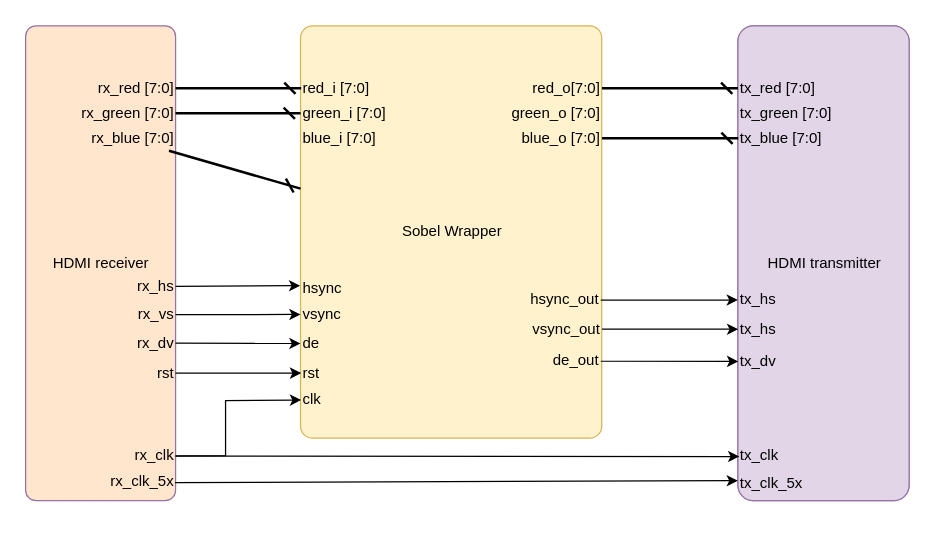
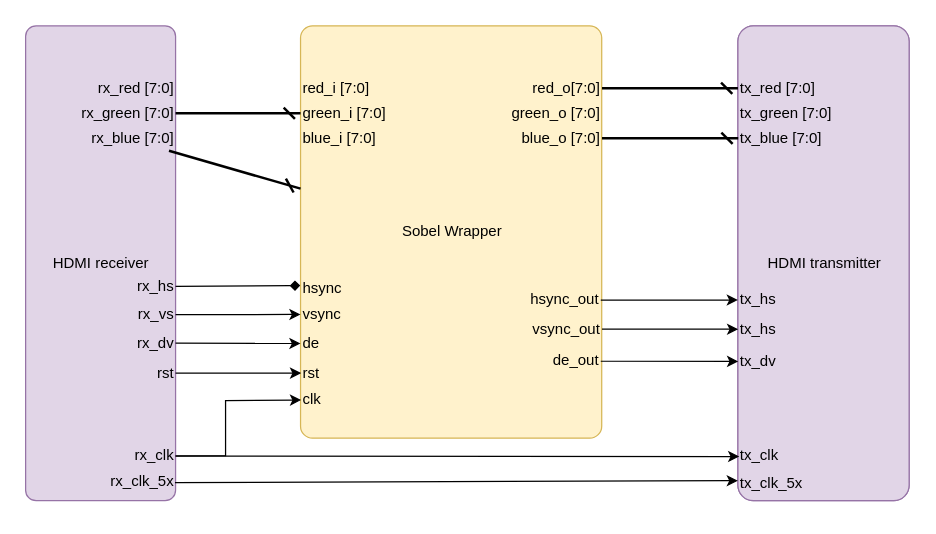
  <mxCell id="0" />
  <mxCell id="1" parent="0" />
  <mxCell id="2" value="" style="group;html=1;" vertex="1" connectable="0" parent="1"><mxGeometry x="20" y="20" width="122.38" height="384.62" as="geometry" /></mxCell>
- <mxCell id="3" value="HDMI receiver" style="rounded=1;fillColor=#ffe6cc;strokeColor=#9673a6;arcSize=7;html=1;" vertex="1" parent="2"><mxGeometry width="120.0" height="380.0" as="geometry" /></mxCell>
+ <mxCell id="3" value="HDMI receiver" style="rounded=1;fillColor=#e1d5e7;strokeColor=#9673a6;arcSize=7;html=1;" vertex="1" parent="2"><mxGeometry width="120.0" height="380.0" as="geometry" /></mxCell>
  <mxCell id="4" value="rx_red [7:0]" style="text;resizable=0;autosize=1;align=right;verticalAlign=middle;points=[];fillColor=none;strokeColor=none;rounded=0;html=1;" vertex="1" parent="2"><mxGeometry x="40" y="40.004" width="80" height="20" as="geometry" /></mxCell>
  <mxCell id="5" value="rx_green [7:0]" style="text;resizable=0;autosize=1;align=right;verticalAlign=middle;points=[];fillColor=none;strokeColor=none;rounded=0;html=1;" vertex="1" parent="2"><mxGeometry x="30.0" y="59.999" width="90" height="20" as="geometry" /></mxCell>
  <mxCell id="6" value="rx_blue [7:0]" style="text;resizable=0;autosize=1;align=right;verticalAlign=middle;points=[];fillColor=none;strokeColor=none;rounded=0;html=1;" vertex="1" parent="2"><mxGeometry x="40" y="80.003" width="80" height="20" as="geometry" /></mxCell>
  <mxCell id="7" value="" style="group;html=1;" vertex="1" connectable="0" parent="2"><mxGeometry x="64.76" y="195.8" width="55.24" height="150.288" as="geometry" /></mxCell>
  <mxCell id="8" value="rx_hs" style="text;strokeColor=none;fillColor=none;align=right;verticalAlign=middle;rounded=0;html=1;" vertex="1" parent="7"><mxGeometry x="2.842e-14" width="55.24" height="25.55" as="geometry" /></mxCell>
  <mxCell id="9" value="rx_vs" style="text;strokeColor=none;fillColor=none;align=right;verticalAlign=middle;rounded=0;html=1;" vertex="1" parent="2"><mxGeometry x="64.76" y="217.129" width="55.24" height="27.97" as="geometry" /></mxCell>
  <mxCell id="10" value="rx_clk_5x" style="text;strokeColor=none;fillColor=none;align=right;verticalAlign=middle;rounded=0;html=1;" vertex="1" parent="2"><mxGeometry x="64.76" y="346.08" width="55.48" height="38.54" as="geometry" /></mxCell>
  <mxCell id="11" value="rx_clk" style="text;strokeColor=none;fillColor=none;align=right;verticalAlign=middle;rounded=0;html=1;" vertex="1" parent="2"><mxGeometry x="78.093" y="325.004" width="41.907" height="38.543" as="geometry" /></mxCell>
  <mxCell id="12" value="rx_dv" style="text;strokeColor=none;fillColor=none;align=right;verticalAlign=middle;rounded=0;html=1;" vertex="1" parent="2"><mxGeometry x="78.093" y="234.927" width="41.907" height="38.543" as="geometry" /></mxCell>
  <mxCell id="13" value="rst" style="text;strokeColor=none;fillColor=none;align=right;verticalAlign=middle;rounded=0;html=1;" vertex="1" parent="2"><mxGeometry x="78.09" y="260.0" width="41.91" height="35.8" as="geometry" /></mxCell>
  <mxCell id="14" value="" style="group;html=1;" vertex="1" connectable="0" parent="1"><mxGeometry x="590" y="20" width="137" height="380" as="geometry" /></mxCell>
  <mxCell id="15" value="HDMI transmitter" style="rounded=1;fillColor=#e1d5e7;strokeColor=#9673a6;arcSize=9;html=1;" vertex="1" parent="14"><mxGeometry width="137" height="380.0" as="geometry" /></mxCell>
  <mxCell id="16" value="tx_red" style="text;resizable=0;autosize=1;align=center;verticalAlign=middle;points=[];fillColor=none;strokeColor=none;rounded=0;html=1;" vertex="1" parent="14"><mxGeometry x="5" y="35.014" width="50" height="20" as="geometry" /></mxCell>
  <mxCell id="17" value="tx_green" style="text;resizable=0;autosize=1;align=center;verticalAlign=middle;points=[];fillColor=none;strokeColor=none;rounded=0;html=1;" vertex="1" parent="14"><mxGeometry y="75.729" width="60" height="20" as="geometry" /></mxCell>
  <mxCell id="18" value="tx_blue" style="text;resizable=0;autosize=1;align=center;verticalAlign=middle;points=[];fillColor=none;strokeColor=none;rounded=0;html=1;" vertex="1" parent="14"><mxGeometry x="5" y="116.443" width="50" height="20" as="geometry" /></mxCell>
  <mxCell id="19" value="tx_red" style="text;resizable=0;autosize=1;align=center;verticalAlign=middle;points=[];fillColor=none;strokeColor=none;rounded=0;html=1;" vertex="1" parent="14"><mxGeometry x="5" y="35.014" width="50" height="20" as="geometry" /></mxCell>
  <mxCell id="20" value="tx_green" style="text;resizable=0;autosize=1;align=center;verticalAlign=middle;points=[];fillColor=none;strokeColor=none;rounded=0;html=1;" vertex="1" parent="14"><mxGeometry y="75.729" width="60" height="20" as="geometry" /></mxCell>
  <mxCell id="21" value="tx_blue" style="text;resizable=0;autosize=1;align=center;verticalAlign=middle;points=[];fillColor=none;strokeColor=none;rounded=0;html=1;" vertex="1" parent="14"><mxGeometry x="5" y="116.443" width="50" height="20" as="geometry" /></mxCell>
  <mxCell id="22" value="tx_red" style="text;resizable=0;autosize=1;align=center;verticalAlign=middle;points=[];fillColor=none;strokeColor=none;rounded=0;html=1;" vertex="1" parent="14"><mxGeometry x="5" y="35.014" width="50" height="20" as="geometry" /></mxCell>
  <mxCell id="23" value="tx_green" style="text;resizable=0;autosize=1;align=center;verticalAlign=middle;points=[];fillColor=none;strokeColor=none;rounded=0;html=1;" vertex="1" parent="14"><mxGeometry y="75.729" width="60" height="20" as="geometry" /></mxCell>
  <mxCell id="24" value="tx_blue" style="text;resizable=0;autosize=1;align=center;verticalAlign=middle;points=[];fillColor=none;strokeColor=none;rounded=0;html=1;" vertex="1" parent="14"><mxGeometry x="5" y="116.443" width="50" height="20" as="geometry" /></mxCell>
  <mxCell id="25" value="tx_red" style="text;resizable=0;autosize=1;align=center;verticalAlign=middle;points=[];fillColor=none;strokeColor=none;rounded=0;html=1;" vertex="1" parent="14"><mxGeometry x="5" y="35.014" width="50" height="20" as="geometry" /></mxCell>
  <mxCell id="26" value="tx_green" style="text;resizable=0;autosize=1;align=center;verticalAlign=middle;points=[];fillColor=none;strokeColor=none;rounded=0;html=1;" vertex="1" parent="14"><mxGeometry y="75.729" width="60" height="20" as="geometry" /></mxCell>
  <mxCell id="27" value="tx_blue" style="text;resizable=0;autosize=1;align=center;verticalAlign=middle;points=[];fillColor=none;strokeColor=none;rounded=0;html=1;" vertex="1" parent="14"><mxGeometry x="5" y="116.443" width="50" height="20" as="geometry" /></mxCell>
  <mxCell id="28" value="tx_hs" style="text;strokeColor=none;fillColor=none;align=center;verticalAlign=middle;rounded=0;html=1;" vertex="1" parent="14"><mxGeometry x="-4.663e-15" y="217.899" width="55.24" height="21.333" as="geometry" /></mxCell>
  <mxCell id="29" value="tx_dv" style="text;strokeColor=none;fillColor=none;align=center;verticalAlign=middle;rounded=0;html=1;" vertex="1" parent="14"><mxGeometry y="240.15" width="53.04" height="28.4" as="geometry" /></mxCell>
  <mxCell id="30" value="tx_hs" style="text;strokeColor=none;fillColor=none;align=center;verticalAlign=middle;rounded=0;html=1;" vertex="1" parent="14"><mxGeometry x="-0.24" y="195.796" width="55.24" height="18.827" as="geometry" /></mxCell>
  <mxCell id="31" value="hsync_out" style="text;strokeColor=none;fillColor=none;align=center;verticalAlign=middle;rounded=0;html=1;" vertex="1" parent="14"><mxGeometry x="-165.24" y="195.796" width="55.24" height="18.827" as="geometry" /></mxCell>
  <mxCell id="32" value="vsync_out" style="text;strokeColor=none;fillColor=none;align=center;verticalAlign=middle;rounded=0;html=1;" vertex="1" parent="14"><mxGeometry x="-164.24" y="217.899" width="55.24" height="21.333" as="geometry" /></mxCell>
  <mxCell id="33" value="de_out" style="text;strokeColor=none;fillColor=none;align=center;verticalAlign=middle;rounded=0;html=1;" vertex="1" parent="14"><mxGeometry x="-151.907" y="240.003" width="41.907" height="28.4" as="geometry" /></mxCell>
  <mxCell id="34" value="" style="group;html=1;" vertex="1" connectable="0" parent="14"><mxGeometry width="137" height="380" as="geometry" /></mxCell>
  <mxCell id="35" value="HDMI transmitter" style="rounded=1;fillColor=#e1d5e7;strokeColor=#9673a6;arcSize=9;html=1;" vertex="1" parent="34"><mxGeometry width="137" height="380.0" as="geometry" /></mxCell>
  <mxCell id="36" value="tx_blue [7:0]" style="text;resizable=0;autosize=1;align=left;verticalAlign=middle;points=[];fillColor=none;strokeColor=none;rounded=0;html=1;" vertex="1" parent="34"><mxGeometry x="0.24" y="80.013" width="80" height="20" as="geometry" /></mxCell>
  <mxCell id="37" value="tx_red [7:0]" style="text;resizable=0;autosize=1;align=left;verticalAlign=middle;points=[];fillColor=none;strokeColor=none;rounded=0;html=1;" vertex="1" parent="34"><mxGeometry x="2.22e-16" y="40.004" width="80" height="20" as="geometry" /></mxCell>
  <mxCell id="38" value="tx_green [7:0]" style="text;resizable=0;autosize=1;align=left;verticalAlign=middle;points=[];fillColor=none;strokeColor=none;rounded=0;html=1;" vertex="1" parent="34"><mxGeometry x="0.24" y="60.009" width="90" height="20" as="geometry" /></mxCell>
  <mxCell id="39" value="tx_hs" style="text;strokeColor=none;fillColor=none;align=left;verticalAlign=middle;rounded=0;html=1;" vertex="1" parent="34"><mxGeometry x="0.24" y="232.099" width="55.24" height="21.333" as="geometry" /></mxCell>
  <mxCell id="40" value="tx_dv" style="text;strokeColor=none;fillColor=none;align=left;verticalAlign=middle;rounded=0;html=1;" vertex="1" parent="34"><mxGeometry x="0.24" y="254.35" width="53.04" height="28.4" as="geometry" /></mxCell>
  <mxCell id="41" value="tx_hs" style="text;strokeColor=none;fillColor=none;align=left;verticalAlign=middle;rounded=0;html=1;" vertex="1" parent="34"><mxGeometry x="-4.441e-15" y="209.996" width="55.24" height="18.827" as="geometry" /></mxCell>
  <mxCell id="42" value="tx_clk" style="text;strokeColor=none;fillColor=none;align=left;verticalAlign=middle;rounded=0;html=1;" vertex="1" parent="34"><mxGeometry x="0.24" y="330.08" width="53.04" height="28.4" as="geometry" /></mxCell>
  <mxCell id="43" value="tx_clk_5x" style="text;strokeColor=none;fillColor=none;align=left;verticalAlign=middle;rounded=0;html=1;" vertex="1" parent="34"><mxGeometry x="0.24" y="351.6" width="60" height="28.4" as="geometry" /></mxCell>
  <mxCell id="44" value="Sobel Wrapper" style="rounded=1;fillColor=#fff2cc;strokeColor=#d6b656;arcSize=4;html=1;" vertex="1" parent="1"><mxGeometry x="240" y="20" width="241" height="330" as="geometry" /></mxCell>
  <mxCell id="45" value="red_i [7:0]" style="text;resizable=0;autosize=1;align=left;verticalAlign=middle;points=[];fillColor=none;strokeColor=none;rounded=0;html=1;" vertex="1" parent="1"><mxGeometry x="240.48" y="60" width="70" height="20" as="geometry" /></mxCell>
  <mxCell id="46" value="green_i [7:0]" style="text;resizable=0;autosize=1;align=left;verticalAlign=middle;points=[];fillColor=none;strokeColor=none;rounded=0;html=1;" vertex="1" parent="1"><mxGeometry x="240" y="80" width="80" height="20" as="geometry" /></mxCell>
  <mxCell id="47" value="blue_i [7:0]" style="text;resizable=0;autosize=1;align=left;verticalAlign=middle;points=[];fillColor=none;strokeColor=none;rounded=0;html=1;" vertex="1" parent="1"><mxGeometry x="240" y="100" width="70" height="20" as="geometry" /></mxCell>
  <mxCell id="48" value="vsync" style="text;strokeColor=none;fillColor=none;align=left;verticalAlign=middle;rounded=0;html=1;" vertex="1" parent="1"><mxGeometry x="240" y="239.68" width="55.24" height="22.87" as="geometry" /></mxCell>
  <mxCell id="49" value="hsync" style="text;strokeColor=none;fillColor=none;align=left;verticalAlign=middle;rounded=0;html=1;" vertex="1" parent="1"><mxGeometry x="240" y="220.856" width="55.24" height="18.827" as="geometry" /></mxCell>
  <mxCell id="50" value="de" style="text;strokeColor=none;fillColor=none;align=left;verticalAlign=middle;rounded=0;html=1;" vertex="1" parent="1"><mxGeometry x="240" y="260" width="42.87" height="28.4" as="geometry" /></mxCell>
  <mxCell id="51" value="vsync_out" style="text;strokeColor=none;fillColor=none;align=right;verticalAlign=middle;rounded=0;html=1;" vertex="1" parent="1"><mxGeometry x="426" y="252.099" width="55.24" height="21.333" as="geometry" /></mxCell>
  <mxCell id="52" value="de_out" style="text;strokeColor=none;fillColor=none;align=right;verticalAlign=middle;rounded=0;html=1;" vertex="1" parent="1"><mxGeometry x="438.333" y="274.203" width="41.907" height="28.4" as="geometry" /></mxCell>
  <mxCell id="53" value="" style="edgeStyle=orthogonalEdgeStyle;rounded=0;orthogonalLoop=1;jettySize=auto;strokeWidth=2;endArrow=dash;endFill=0;html=1;" edge="1" parent="1" source="54" target="37"><mxGeometry relative="1" as="geometry" /></mxCell>
  <mxCell id="54" value="red_o[7:0]" style="text;resizable=0;autosize=1;align=right;verticalAlign=middle;points=[];fillColor=none;strokeColor=none;rounded=0;html=1;" vertex="1" parent="1"><mxGeometry x="411.24" y="60" width="70" height="20" as="geometry" /></mxCell>
  <mxCell id="55" value="green_o [7:0]" style="text;resizable=0;autosize=1;align=right;verticalAlign=middle;points=[];fillColor=none;strokeColor=none;rounded=0;html=1;" vertex="1" parent="1"><mxGeometry x="391.24" y="80" width="90" height="20" as="geometry" /></mxCell>
  <mxCell id="56" value="" style="edgeStyle=orthogonalEdgeStyle;rounded=0;orthogonalLoop=1;jettySize=auto;strokeWidth=2;endArrow=dash;endFill=0;html=1;" edge="1" parent="1" source="57" target="36"><mxGeometry relative="1" as="geometry" /></mxCell>
  <mxCell id="57" value="blue_o [7:0]" style="text;resizable=0;autosize=1;align=right;verticalAlign=middle;points=[];fillColor=none;strokeColor=none;rounded=0;html=1;" vertex="1" parent="1"><mxGeometry x="401.24" y="100" width="80" height="20" as="geometry" /></mxCell>
  <mxCell id="58" value="hsync_out" style="text;strokeColor=none;fillColor=none;align=right;verticalAlign=middle;rounded=0;html=1;" vertex="1" parent="1"><mxGeometry x="425" y="229.996" width="55.24" height="18.827" as="geometry" /></mxCell>
  <mxCell id="59" value="clk" style="text;strokeColor=none;fillColor=none;align=left;verticalAlign=middle;rounded=0;html=1;" vertex="1" parent="1"><mxGeometry x="240.483" y="305.073" width="41.907" height="28.4" as="geometry" /></mxCell>
  <mxCell id="60" value="rst" style="text;strokeColor=none;fillColor=none;align=left;verticalAlign=middle;rounded=0;html=1;" vertex="1" parent="1"><mxGeometry x="240.483" y="283.703" width="41.907" height="28.4" as="geometry" /></mxCell>
- <mxCell id="61" value="" style="endArrow=classic;rounded=0;entryX=-0.001;entryY=0.63;entryDx=0;entryDy=0;entryPerimeter=0;html=1;" edge="1" parent="1" source="8" target="44"><mxGeometry width="50" height="50" relative="1" as="geometry"><mxPoint x="180" y="180" as="sourcePoint" /><mxPoint x="230" y="130" as="targetPoint" /></mxGeometry></mxCell>
+ <mxCell id="61" value="" style="endArrow=diamond;rounded=0;entryX=-0.001;entryY=0.63;entryDx=0;entryDy=0;entryPerimeter=0;html=1;" edge="1" parent="1" source="8" target="44"><mxGeometry width="50" height="50" relative="1" as="geometry"><mxPoint x="180" y="180" as="sourcePoint" /><mxPoint x="230" y="130" as="targetPoint" /></mxGeometry></mxCell>
  <mxCell id="62" value="" style="endArrow=classic;rounded=0;html=1;" edge="1" parent="1" source="9"><mxGeometry width="50" height="50" relative="1" as="geometry"><mxPoint x="150" y="235.314" as="sourcePoint" /><mxPoint x="240" y="251" as="targetPoint" /></mxGeometry></mxCell>
  <mxCell id="63" value="" style="endArrow=classic;rounded=0;entryX=0;entryY=0.5;entryDx=0;entryDy=0;html=1;" edge="1" parent="1" target="50"><mxGeometry width="50" height="50" relative="1" as="geometry"><mxPoint x="140" y="274" as="sourcePoint" /><mxPoint x="230" y="274" as="targetPoint" /></mxGeometry></mxCell>
  <mxCell id="64" value="" style="endArrow=classic;rounded=0;html=1;" edge="1" parent="1" target="60"><mxGeometry width="50" height="50" relative="1" as="geometry"><mxPoint x="140" y="298" as="sourcePoint" /><mxPoint x="283.34" y="265.231" as="targetPoint" /></mxGeometry></mxCell>
  <mxCell id="65" value="" style="endArrow=classic;rounded=0;html=1;" edge="1" parent="1" source="58" target="41"><mxGeometry width="50" height="50" relative="1" as="geometry"><mxPoint x="500" y="260" as="sourcePoint" /><mxPoint x="550" y="210" as="targetPoint" /></mxGeometry></mxCell>
  <mxCell id="66" value="" style="endArrow=classic;rounded=0;html=1;" edge="1" parent="1" source="51" target="39"><mxGeometry width="50" height="50" relative="1" as="geometry"><mxPoint x="492.541" y="233.722" as="sourcePoint" /><mxPoint x="600" y="239.409" as="targetPoint" /></mxGeometry></mxCell>
  <mxCell id="67" value="" style="endArrow=classic;rounded=0;html=1;" edge="1" parent="1" source="52" target="40"><mxGeometry width="50" height="50" relative="1" as="geometry"><mxPoint x="491" y="258.721" as="sourcePoint" /><mxPoint x="599.76" y="259.331" as="targetPoint" /></mxGeometry></mxCell>
  <mxCell id="68" value="" style="endArrow=classic;rounded=0;exitX=0.996;exitY=0.962;exitDx=0;exitDy=0;exitPerimeter=0;html=1;" edge="1" parent="1" source="3"><mxGeometry width="50" height="50" relative="1" as="geometry"><mxPoint x="340" y="290" as="sourcePoint" /><mxPoint x="590" y="384" as="targetPoint" /></mxGeometry></mxCell>
  <mxCell id="69" value="" style="endArrow=classic;rounded=0;exitX=1;exitY=0.5;exitDx=0;exitDy=0;entryX=0.008;entryY=0.907;entryDx=0;entryDy=0;entryPerimeter=0;html=1;" edge="1" parent="1" source="11" target="35"><mxGeometry width="50" height="50" relative="1" as="geometry"><mxPoint x="310" y="300" as="sourcePoint" /><mxPoint x="360" y="250" as="targetPoint" /><Array as="points" /></mxGeometry></mxCell>
  <mxCell id="70" value="" style="endArrow=classic;rounded=0;html=1;" edge="1" parent="1" source="11" target="59"><mxGeometry width="50" height="50" relative="1" as="geometry"><mxPoint x="180" y="360" as="sourcePoint" /><mxPoint x="230" y="310" as="targetPoint" /><Array as="points"><mxPoint x="180" y="364" /><mxPoint x="180" y="320" /></Array></mxGeometry></mxCell>
- <mxCell id="71" value="" style="endArrow=dash;rounded=0;strokeWidth=2;endFill=0;html=1;" edge="1" parent="1" source="4" target="45"><mxGeometry width="50" height="50" relative="1" as="geometry"><mxPoint x="280" y="170" as="sourcePoint" /><mxPoint x="330" y="120" as="targetPoint" /></mxGeometry></mxCell>
  <mxCell id="72" value="" style="endArrow=dash;rounded=0;strokeWidth=2;endFill=0;html=1;" edge="1" parent="1" source="5" target="46"><mxGeometry width="50" height="50" relative="1" as="geometry"><mxPoint x="147.38" y="70.004" as="sourcePoint" /><mxPoint x="260" y="70.001" as="targetPoint" /></mxGeometry></mxCell>
  <mxCell id="73" value="" style="endArrow=dash;rounded=0;strokeWidth=2;endFill=0;html=1;" edge="1" parent="1" source="6" target="44"><mxGeometry width="50" height="50" relative="1" as="geometry"><mxPoint x="152.38" y="117.35" as="sourcePoint" /><mxPoint x="250" y="104.079" as="targetPoint" /></mxGeometry></mxCell>
